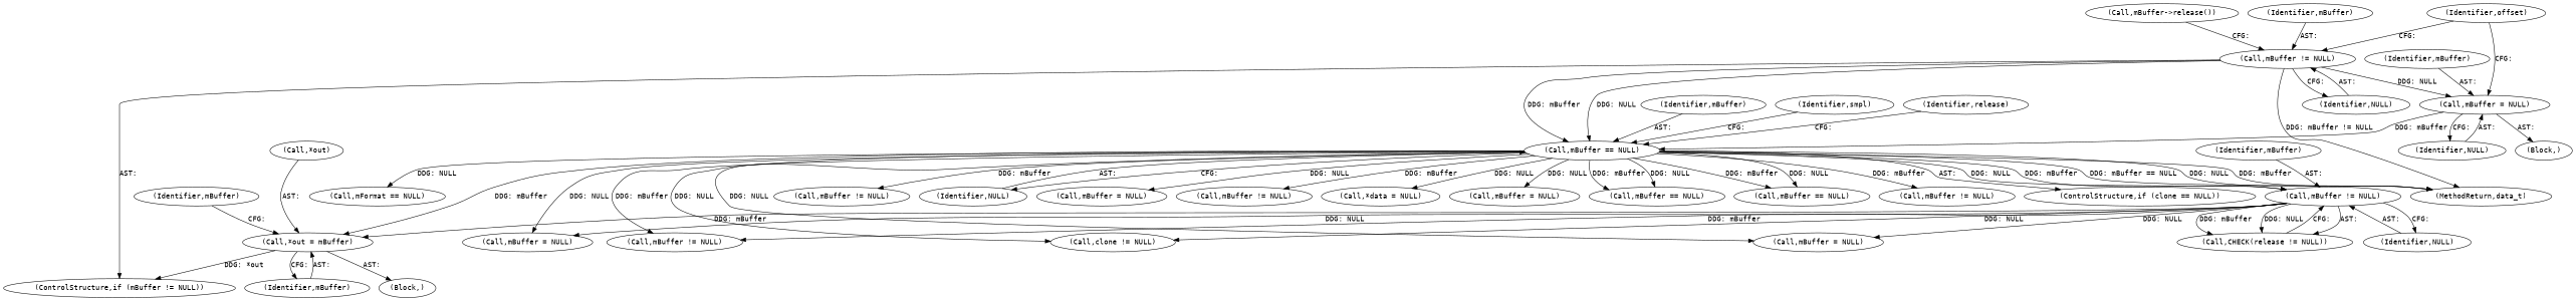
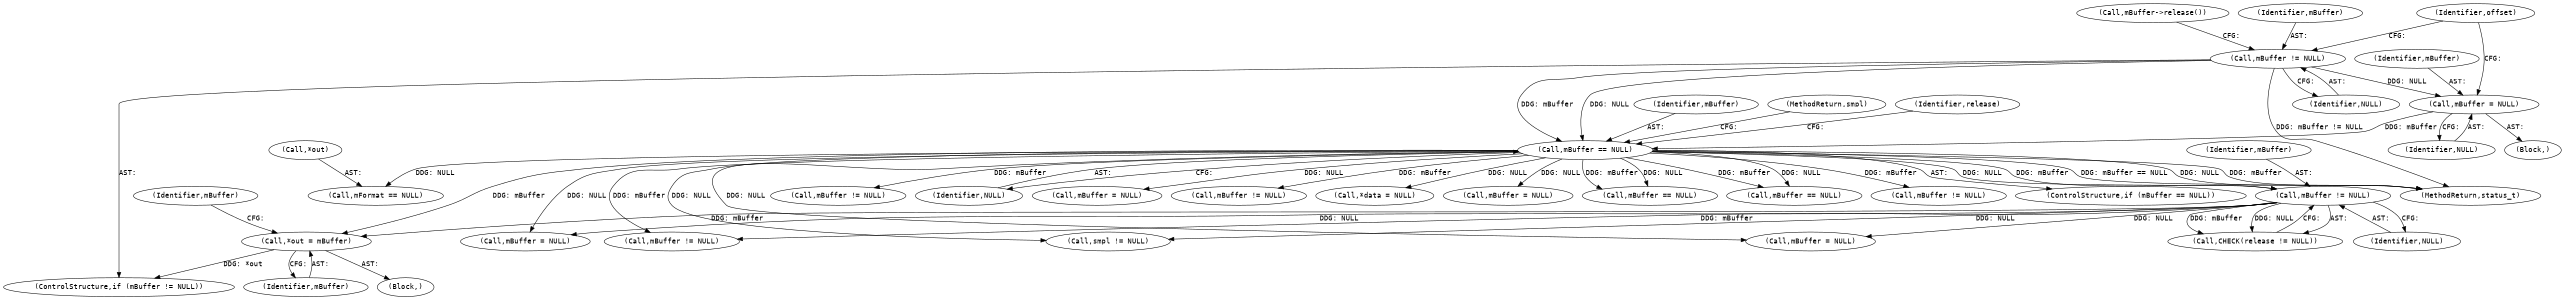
  digraph {
    fontname="DejaVu Sans Mono"
    node [fontname="DejaVu Sans Mono"]
    edge [fontname="DejaVu Sans Mono"]
    n1 [label="(Call,*out = mBuffer)"]
    n2 [label="(Block,)"]
    n3 [label="(Identifier,mBuffer)"]
    n4 [label="(ControlStructure,if (mBuffer != NULL))"]
-   n5 [label="(MethodReturn,data_t)"]
+   n5 [label="(MethodReturn,status_t)"]
    n6 [label="(Call,mBuffer != NULL)"]
    n7 [label="(Call,mBuffer = NULL)"]
    n8 [label="(Identifier,NULL)"]
-   n9 [label="(Call,clone != NULL)"]
+   n9 [label="(Call,smpl != NULL)"]
    n10 [label="(Call,mBuffer = NULL)"]
    n11 [label="(Call,CHECK(release != NULL))"]
    n12 [label="(Call,mBuffer != NULL)"]
    n13 [label="(Call,mBuffer == NULL)"]
    n14 [label="(Call,mBuffer != NULL)"]
    n15 [label="(Identifier,NULL)"]
    n16 [label="(Call,mBuffer = NULL)"]
    n17 [label="(Call,mBuffer != NULL)"]
    n18 [label="(Call,*data = NULL)"]
    n19 [label="(Call,mBuffer = NULL)"]
    n20 [label="(Call,mBuffer == NULL)"]
    n21 [label="(Call,mBuffer == NULL)"]
    n22 [label="(Call,mBuffer != NULL)"]
    n23 [label="(Call,mFormat == NULL)"]
-   n24 [label="(ControlStructure,if (clone == NULL))"]
+   n24 [label="(ControlStructure,if (mBuffer == NULL))"]
    n25 [label="(Call,mBuffer = NULL)"]
    n26 [label="(Block,)"]
    n27 [label="(Identifier,NULL)"]
    n28 [label="(Call,mBuffer != NULL)"]
    n29 [label="(Identifier,NULL)"]
    n30 [label="(Identifier,mBuffer)"]
    n31 [label="(Identifier,mBuffer)"]
-   n32 [label="(Identifier,smpl)"]
+   n32 [label="(MethodReturn,smpl)"]
    n33 [label="(Identifier,mBuffer)"]
    n34 [label="(Call,*out)"]
    n35 [label="(Identifier,mBuffer)"]
    n36 [label="(Identifier,mBuffer)"]
    n37 [label="(Call,mBuffer->release())"]
    n38 [label="(Identifier,release)"]
    n39 [label="(Identifier,offset)"]
    n1 -> n2 [label="AST: "]
    n1 -> n3 [label="CFG: "]
    n1 -> n4 [label="DDG: *out"]
    n3 -> n1 [label="AST: "]
    n6 -> n1 [label="DDG: mBuffer"]
    n6 -> n7 [label="DDG: NULL"]
    n6 -> n8 [label="CFG: "]
    n6 -> n9 [label="DDG: NULL"]
    n6 -> n10 [label="DDG: NULL"]
    n6 -> n11 [label="AST: "]
    n6 -> n11 [label="DDG: mBuffer"]
    n6 -> n11 [label="DDG: NULL"]
    n6 -> n12 [label="DDG: mBuffer"]
    n8 -> n6 [label="AST: "]
    n11 -> n6 [label="CFG: "]
    n13 -> n1 [label="DDG: mBuffer"]
    n13 -> n5 [label="DDG: mBuffer == NULL"]
    n13 -> n5 [label="DDG: NULL"]
    n13 -> n5 [label="DDG: mBuffer"]
    n13 -> n6 [label="DDG: mBuffer"]
    n13 -> n6 [label="DDG: NULL"]
    n13 -> n7 [label="DDG: NULL"]
    n13 -> n9 [label="DDG: NULL"]
    n13 -> n10 [label="DDG: NULL"]
    n13 -> n12 [label="DDG: mBuffer"]
    n13 -> n14 [label="DDG: mBuffer"]
    n13 -> n15 [label="CFG: "]
    n13 -> n16 [label="DDG: NULL"]
    n13 -> n17 [label="DDG: mBuffer"]
    n13 -> n18 [label="DDG: NULL"]
    n13 -> n19 [label="DDG: NULL"]
    n13 -> n20 [label="DDG: mBuffer"]
    n13 -> n20 [label="DDG: NULL"]
    n13 -> n21 [label="DDG: mBuffer"]
    n13 -> n21 [label="DDG: NULL"]
    n13 -> n22 [label="DDG: mBuffer"]
    n13 -> n23 [label="DDG: NULL"]
    n13 -> n24 [label="AST: "]
    n15 -> n13 [label="AST: "]
    n25 -> n13 [label="DDG: mBuffer"]
    n25 -> n26 [label="AST: "]
    n25 -> n27 [label="CFG: "]
    n27 -> n25 [label="AST: "]
    n28 -> n4 [label="AST: "]
    n28 -> n5 [label="DDG: mBuffer != NULL"]
    n28 -> n13 [label="DDG: mBuffer"]
    n28 -> n13 [label="DDG: NULL"]
    n28 -> n25 [label="DDG: NULL"]
    n28 -> n29 [label="CFG: "]
    n29 -> n28 [label="AST: "]
    n30 -> n13 [label="AST: "]
    n31 -> n1 [label="CFG: "]
    n32 -> n13 [label="CFG: "]
    n33 -> n6 [label="AST: "]
-   n34 -> n1 [label="AST: "]
+   n34 -> n23 [label="AST: "]
    n35 -> n28 [label="AST: "]
    n36 -> n25 [label="AST: "]
    n37 -> n28 [label="CFG: "]
    n38 -> n13 [label="CFG: "]
    n39 -> n25 [label="CFG: "]
    n39 -> n28 [label="CFG: "]
  }
